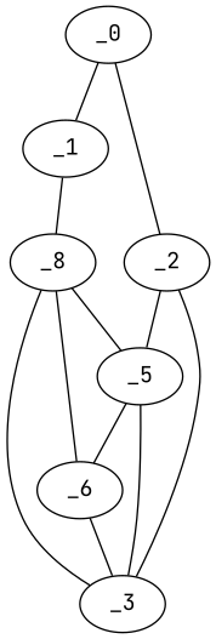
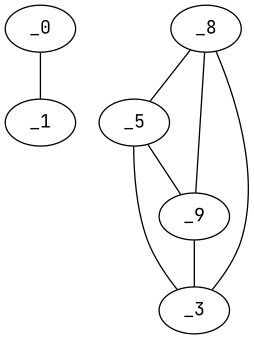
  graph {
    fontname="JetBrains Mono"
    node [fontname="JetBrains Mono" y=18]
    edge [fontname="JetBrains Mono" valence=1]
    _0 [x=7]
    _1 [x=11 y=48]
-   _2 [x=13]
    n4 [label=_8 x=119 y=48]
    _3 [x=67 y=42]
    _5 [x=124]
-   _6 [x=126 y=41]
+   _6 [x=126 y=41 label=_9]
    _0 -- _1
-   _0 -- _2
-   _1 -- n4
-   _2 -- _3
-   _2 -- _5
    n4 -- _5 [valence=2]
    n4 -- _6
    _3 -- n4
    _3 -- _5 [valence=2]
    _5 -- _6
    _6 -- _3 [valence=2]
  }
